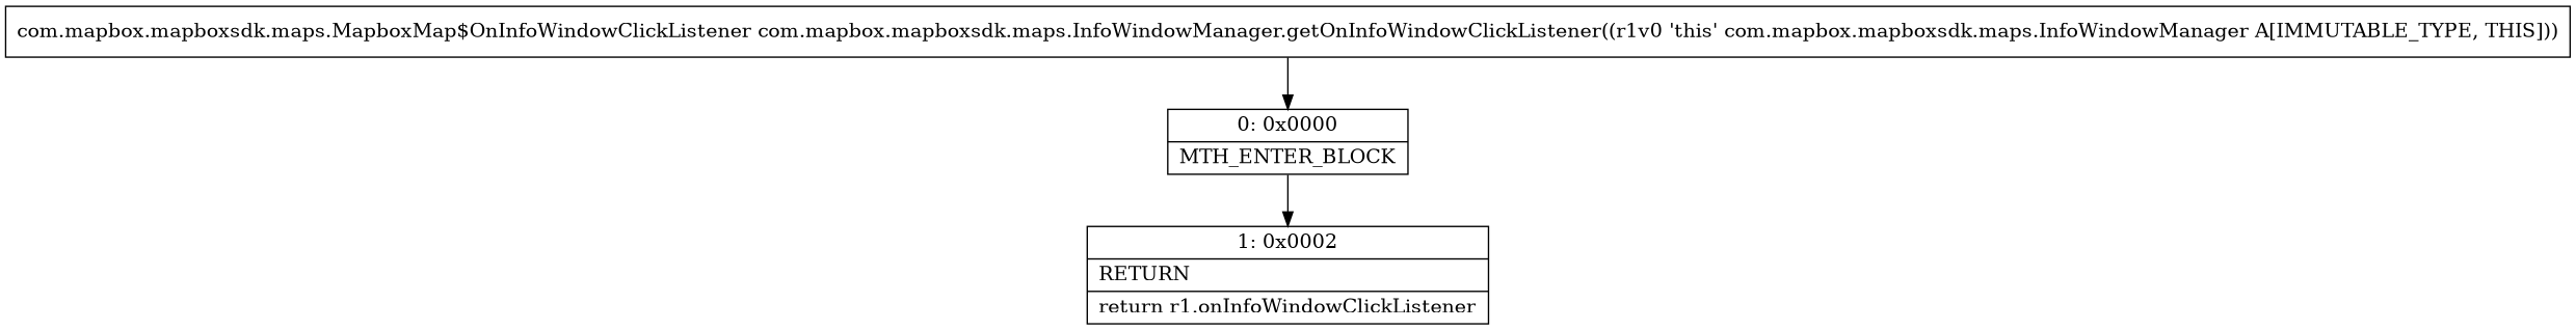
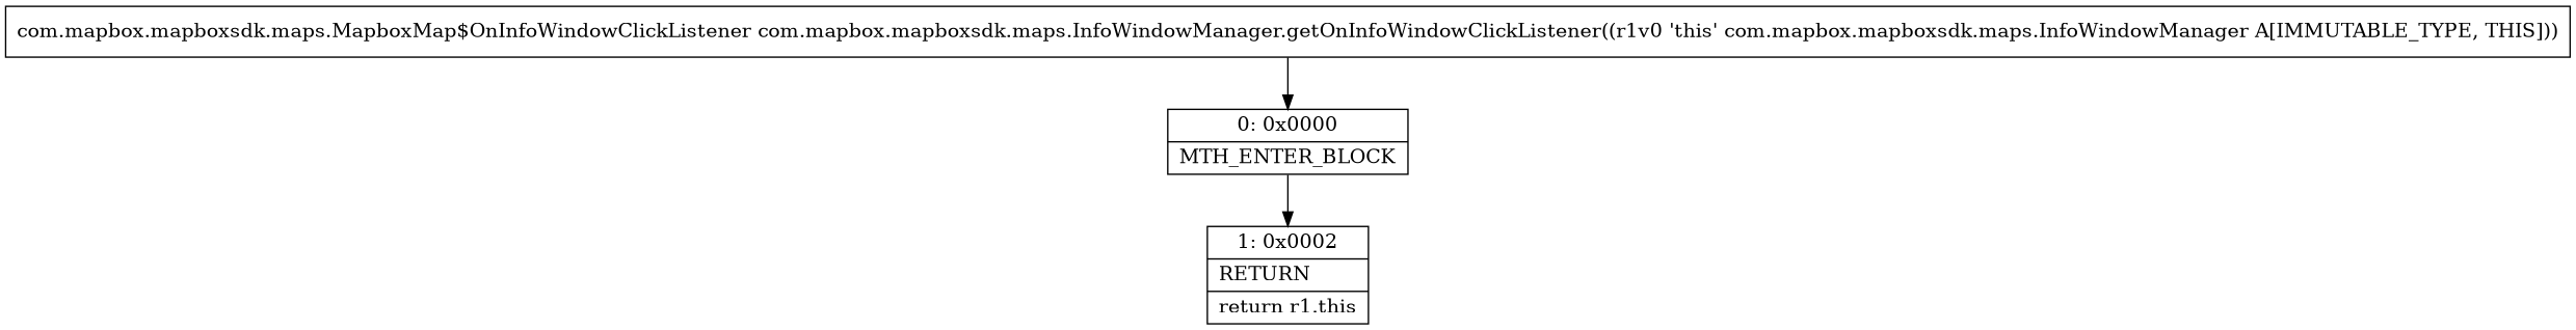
  digraph {
    node [shape=record]
    n1 [label="{0\:\ 0x0000|MTH_ENTER_BLOCK\l}"]
-   n2 [label="{1\:\ 0x0002|RETURN\l|return r1.onInfoWindowClickListener\l}"]
+   n2 [label="{1\:\ 0x0002|RETURN\l|return r1.this\l}"]
    n3 [label="{com.mapbox.mapboxsdk.maps.MapboxMap$OnInfoWindowClickListener com.mapbox.mapboxsdk.maps.InfoWindowManager.getOnInfoWindowClickListener((r1v0 'this' com.mapbox.mapboxsdk.maps.InfoWindowManager A[IMMUTABLE_TYPE, THIS])) }"]
    n1 -> n2
    n3 -> n1
  }
